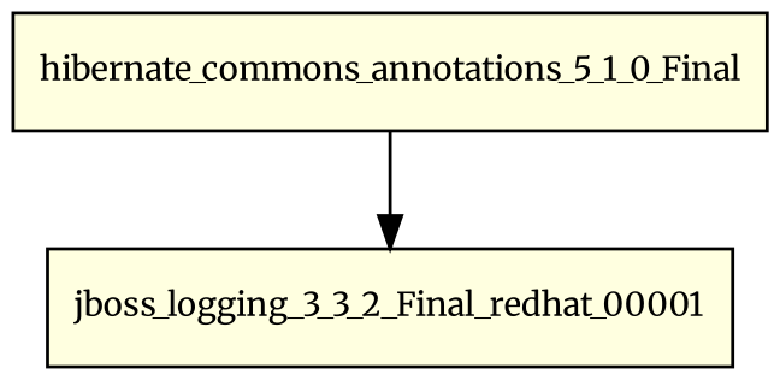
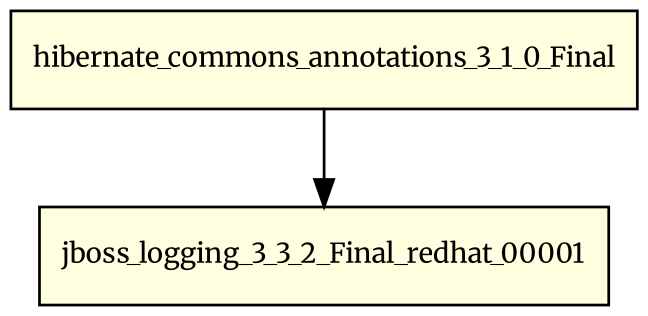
  digraph {
    fontname=Merriweather
    node [fontsize=10.0 shape=box style=filled fillcolor=lightyellow fontname=Merriweather]
-   hibernate_commons_annotations_5_1_0_Final
+   hibernate_commons_annotations_5_1_0_Final [label=hibernate_commons_annotations_3_1_0_Final]
    jboss_logging_3_3_2_Final_redhat_00001
    hibernate_commons_annotations_5_1_0_Final -> jboss_logging_3_3_2_Final_redhat_00001 [fontname=Merriweather]
  }
